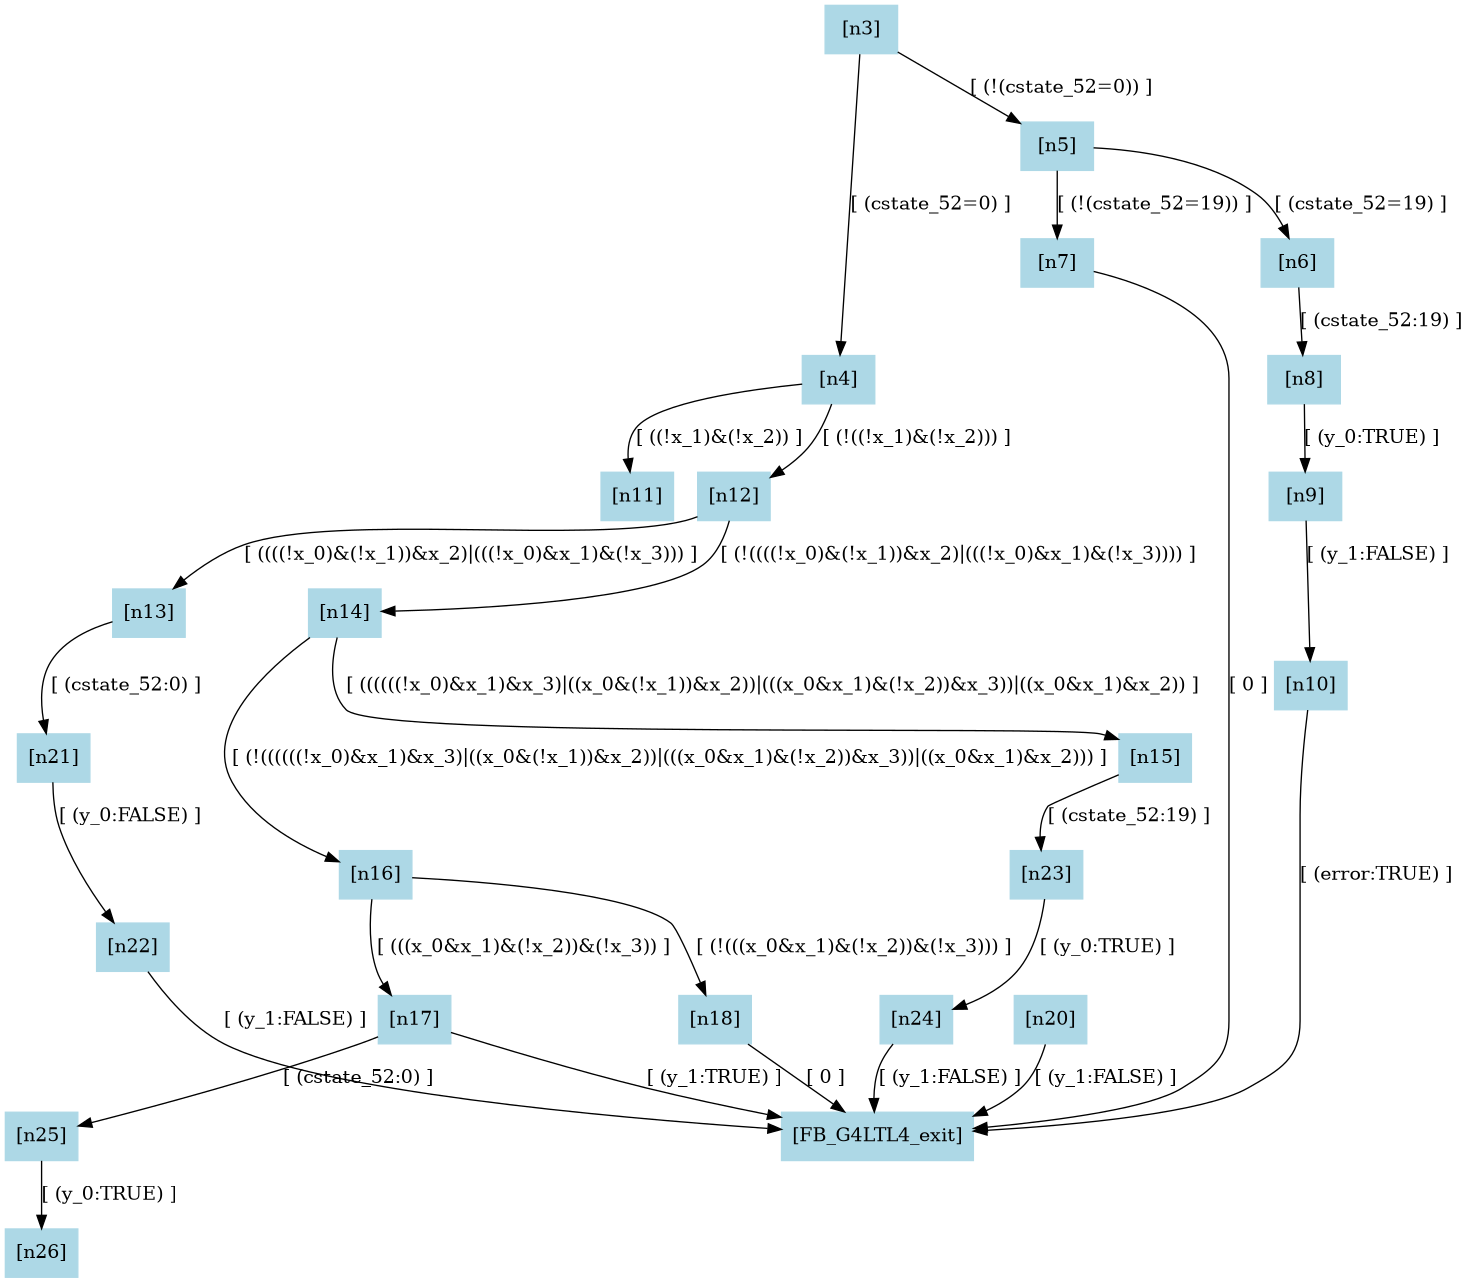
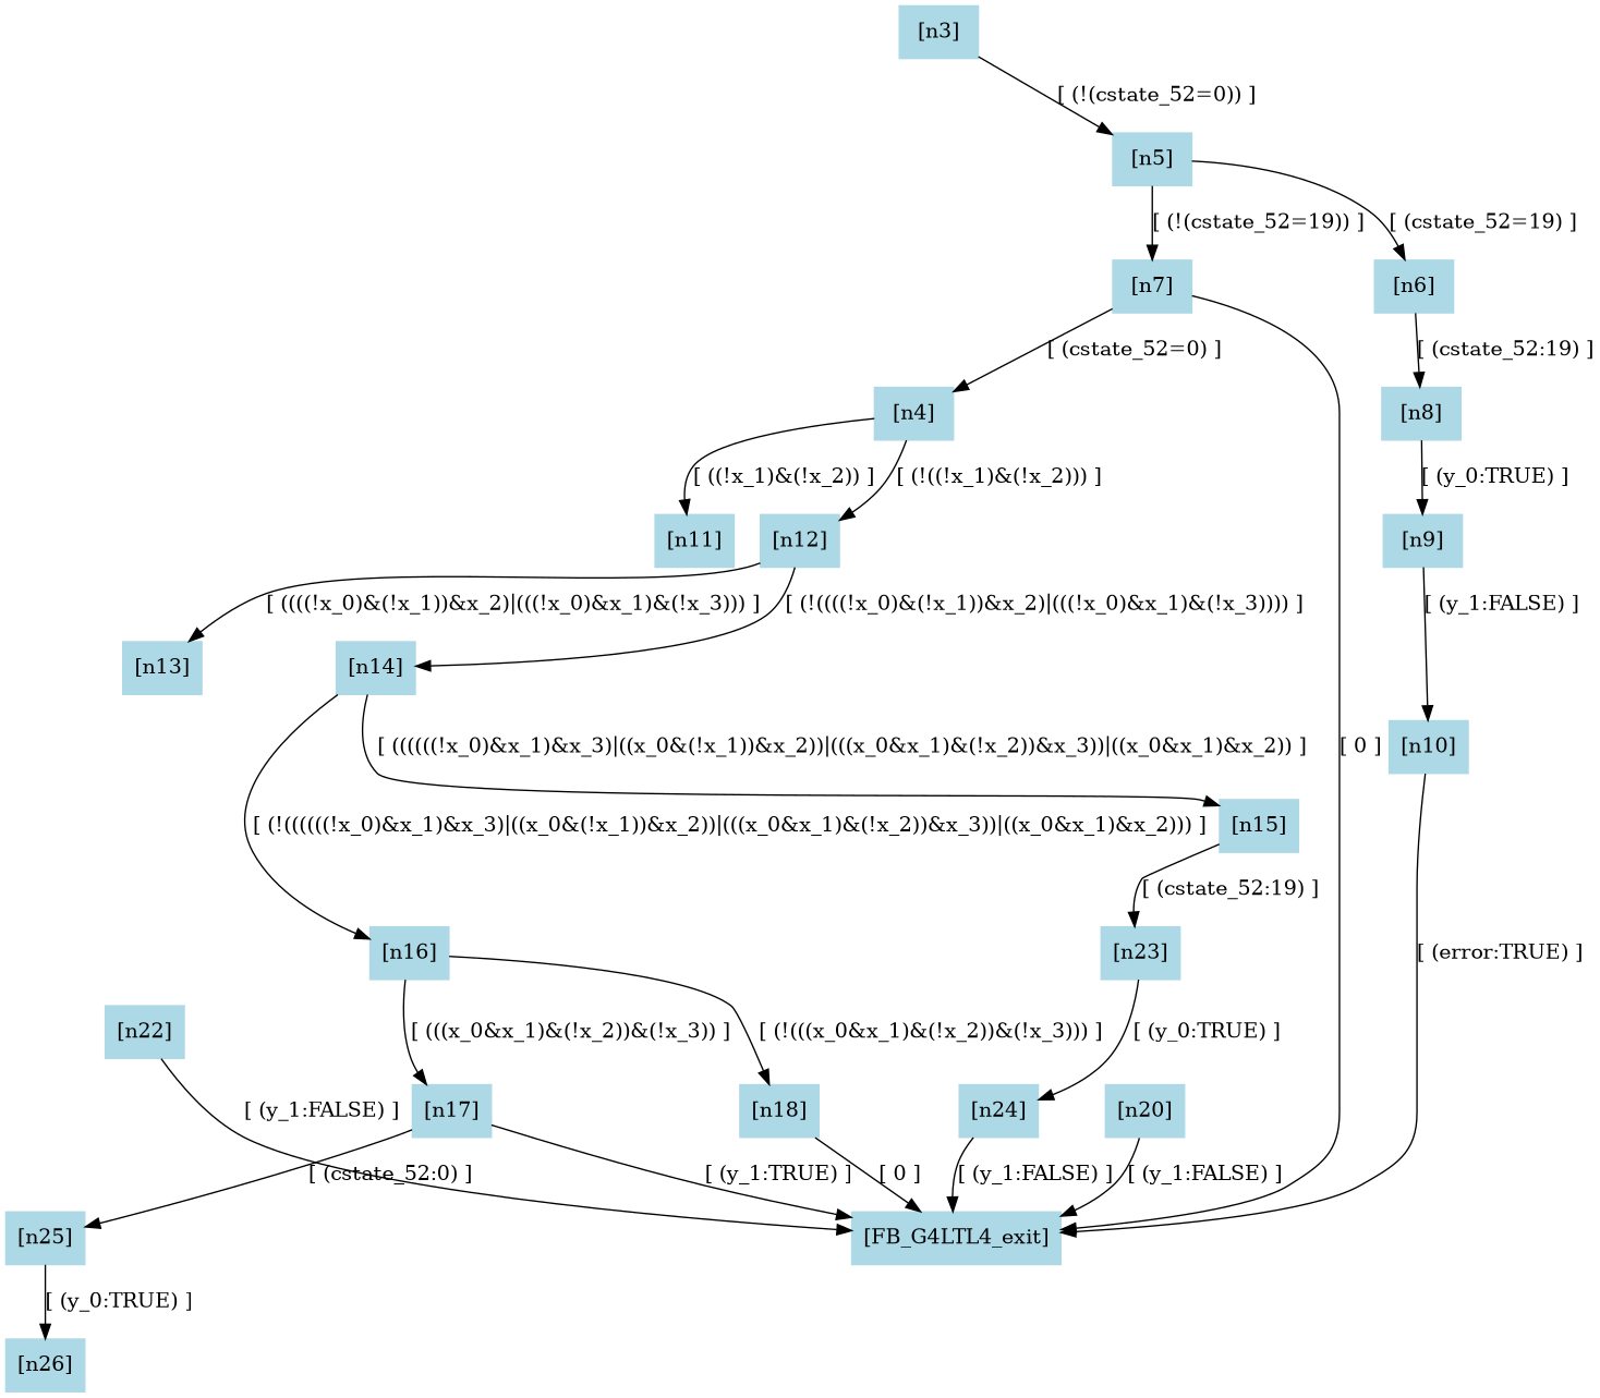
  digraph {
    node [color=lightblue shape=box style=filled]
    edge [color=black]
    n1 [label="[n3]"]
    n2 [label="[n4]"]
    n3 [label="[n5]"]
    n4 [label="[n11]"]
    n5 [label="[n12]"]
    n6 [label="[n6]"]
    n7 [label="[n7]"]
    n8 [label="[n13]"]
    n9 [label="[n14]"]
    n10 [label="[n8]"]
    n11 [label="[FB_G4LTL4_exit]"]
    n12 [label="[n9]"]
    n13 [label="[n10]"]
-   n14 [label="[n21]"]
    n15 [label="[n15]"]
    n16 [label="[n16]"]
    n17 [label="[n22]"]
    n18 [label="[n23]"]
    n19 [label="[n17]"]
    n20 [label="[n18]"]
    n21 [label="[n24]"]
    n22 [label="[n25]"]
    n23 [label="[n26]"]
    n24 [label="[n20]"]
-   n1 -> n2 [label="[ (cstate_52=0) ]"]
+   n7 -> n2 [label="[ (cstate_52=0) ]"]
    n1 -> n3 [label="[ (!(cstate_52=0)) ]"]
    n2 -> n4 [label="[ ((!x_1)&(!x_2)) ]"]
    n2 -> n5 [label="[ (!((!x_1)&(!x_2))) ]"]
    n3 -> n6 [label="[ (cstate_52=19) ]"]
    n3 -> n7 [label="[ (!(cstate_52=19)) ]"]
    n5 -> n8 [label="[ ((((!x_0)&(!x_1))&x_2)|(((!x_0)&x_1)&(!x_3))) ]"]
    n5 -> n9 [label="[ (!((((!x_0)&(!x_1))&x_2)|(((!x_0)&x_1)&(!x_3)))) ]"]
    n6 -> n10 [label="[ (cstate_52:19) ]"]
    n7 -> n11 [label="[ 0 ]"]
-   n8 -> n14 [label="[ (cstate_52:0) ]"]
    n9 -> n15 [label="[ ((((((!x_0)&x_1)&x_3)|((x_0&(!x_1))&x_2))|(((x_0&x_1)&(!x_2))&x_3))|((x_0&x_1)&x_2)) ]"]
    n9 -> n16 [label="[ (!((((((!x_0)&x_1)&x_3)|((x_0&(!x_1))&x_2))|(((x_0&x_1)&(!x_2))&x_3))|((x_0&x_1)&x_2))) ]"]
    n10 -> n12 [label="[ (y_0:TRUE) ]"]
    n12 -> n13 [label="[ (y_1:FALSE) ]"]
    n13 -> n11 [label="[ (error:TRUE) ]"]
-   n14 -> n17 [label="[ (y_0:FALSE) ]"]
    n15 -> n18 [label="[ (cstate_52:19) ]"]
    n16 -> n19 [label="[ (((x_0&x_1)&(!x_2))&(!x_3)) ]"]
    n16 -> n20 [label="[ (!(((x_0&x_1)&(!x_2))&(!x_3))) ]"]
    n17 -> n11 [label="[ (y_1:FALSE) ]"]
    n18 -> n21 [label="[ (y_0:TRUE) ]"]
    n19 -> n11 [label="[ (y_1:TRUE) ]"]
    n19 -> n22 [label="[ (cstate_52:0) ]"]
    n20 -> n11 [label="[ 0 ]"]
    n21 -> n11 [label="[ (y_1:FALSE) ]"]
    n22 -> n23 [label="[ (y_0:TRUE) ]"]
    n24 -> n11 [label="[ (y_1:FALSE) ]"]
  }
